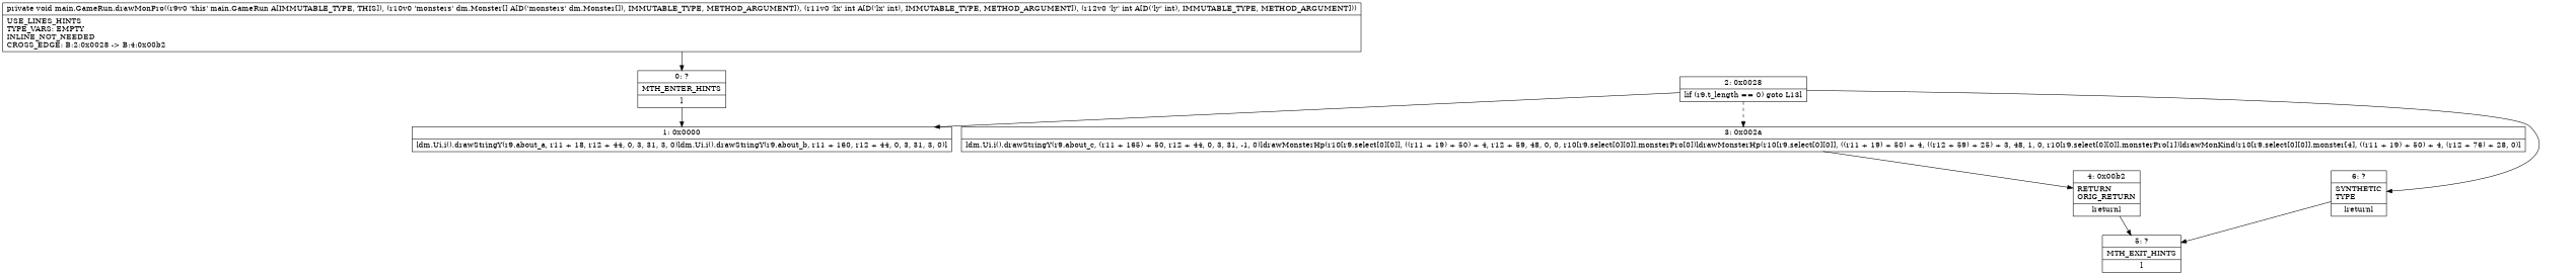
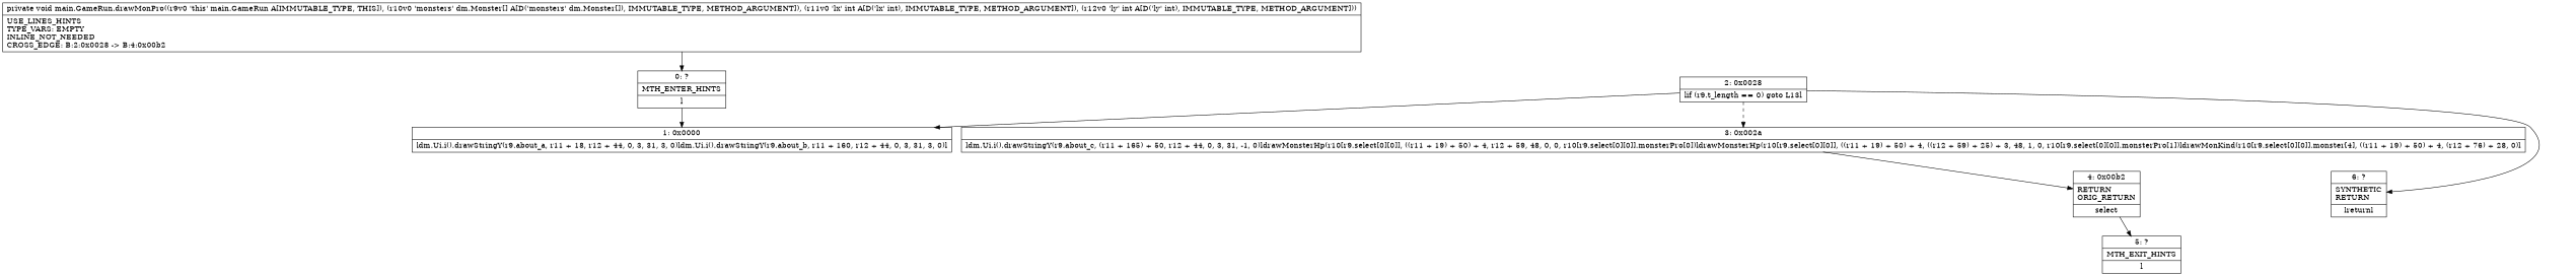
  digraph {
    node [shape=record]
    n1 [label="{0\:\ ?|MTH_ENTER_HINTS\l|l}"]
    n2 [label="{1\:\ 0x0000|ldm.Ui.i().drawStringY(r9.about_a, r11 + 18, r12 + 44, 0, 3, 31, 3, 0)ldm.Ui.i().drawStringY(r9.about_b, r11 + 160, r12 + 44, 0, 3, 31, 3, 0)l}"]
    n3 [label="{2\:\ 0x0028|lif (r9.t_length == 0) goto L13l}"]
    n4 [label="{3\:\ 0x002a|ldm.Ui.i().drawStringY(r9.about_c, (r11 + 165) + 50, r12 + 44, 0, 3, 31, \-1, 0)ldrawMonsterHp(r10[r9.select[0][0]], ((r11 + 19) + 50) + 4, r12 + 59, 48, 0, 0, r10[r9.select[0][0]].monsterPro[0])ldrawMonsterHp(r10[r9.select[0][0]], ((r11 + 19) + 50) + 4, ((r12 + 59) + 25) + 3, 48, 1, 0, r10[r9.select[0][0]].monsterPro[1])ldrawMonKind(r10[r9.select[0][0]].monster[4], ((r11 + 19) + 50) + 4, (r12 + 76) + 28, 0)l}"]
-   n5 [label="{6\:\ ?|SYNTHETIC\lTYPE\l|lreturnl}"]
-   n6 [label="{4\:\ 0x00b2|RETURN\lORIG_RETURN\l|lreturnl}"]
+   n5 [label="{6\:\ ?|SYNTHETIC\lRETURN\l|lreturnl}"]
+   n6 [label="{4\:\ 0x00b2|RETURN\lORIG_RETURN\l|select}"]
    n7 [label="{5\:\ ?|MTH_EXIT_HINTS\l|l}"]
    n8 [label="{private void main.GameRun.drawMonPro((r9v0 'this' main.GameRun A[IMMUTABLE_TYPE, THIS]), (r10v0 'monsters' dm.Monster[] A[D('monsters' dm.Monster[]), IMMUTABLE_TYPE, METHOD_ARGUMENT]), (r11v0 'lx' int A[D('lx' int), IMMUTABLE_TYPE, METHOD_ARGUMENT]), (r12v0 'ly' int A[D('ly' int), IMMUTABLE_TYPE, METHOD_ARGUMENT]))  | USE_LINES_HINTS\lTYPE_VARS: EMPTY\lINLINE_NOT_NEEDED\lCROSS_EDGE: B:2:0x0028 \-\> B:4:0x00b2\l}"]
    n1 -> n2
    n3 -> n2
    n3 -> n4 [style=dashed]
    n3 -> n5
    n4 -> n6
-   n5 -> n7
    n6 -> n7
    n8 -> n1
  }
